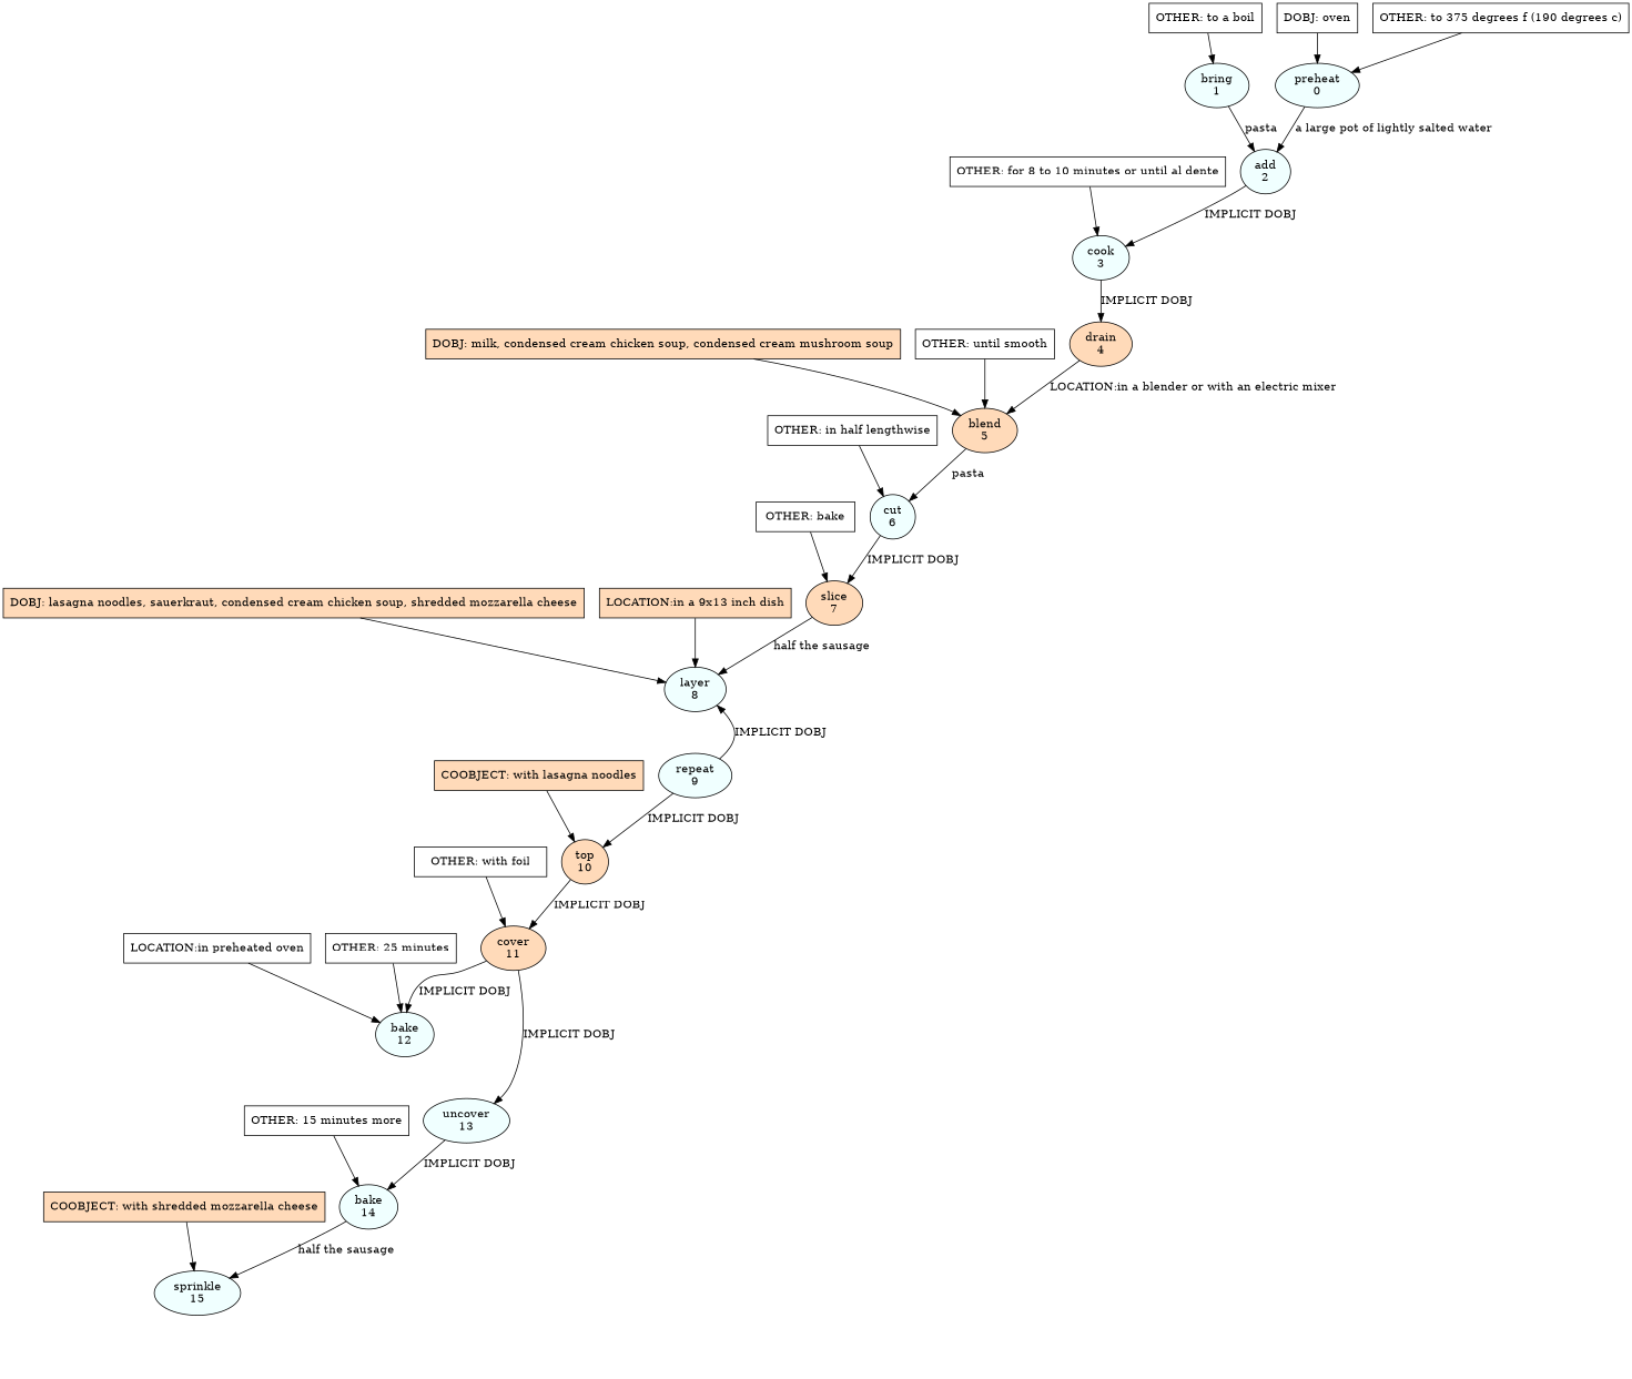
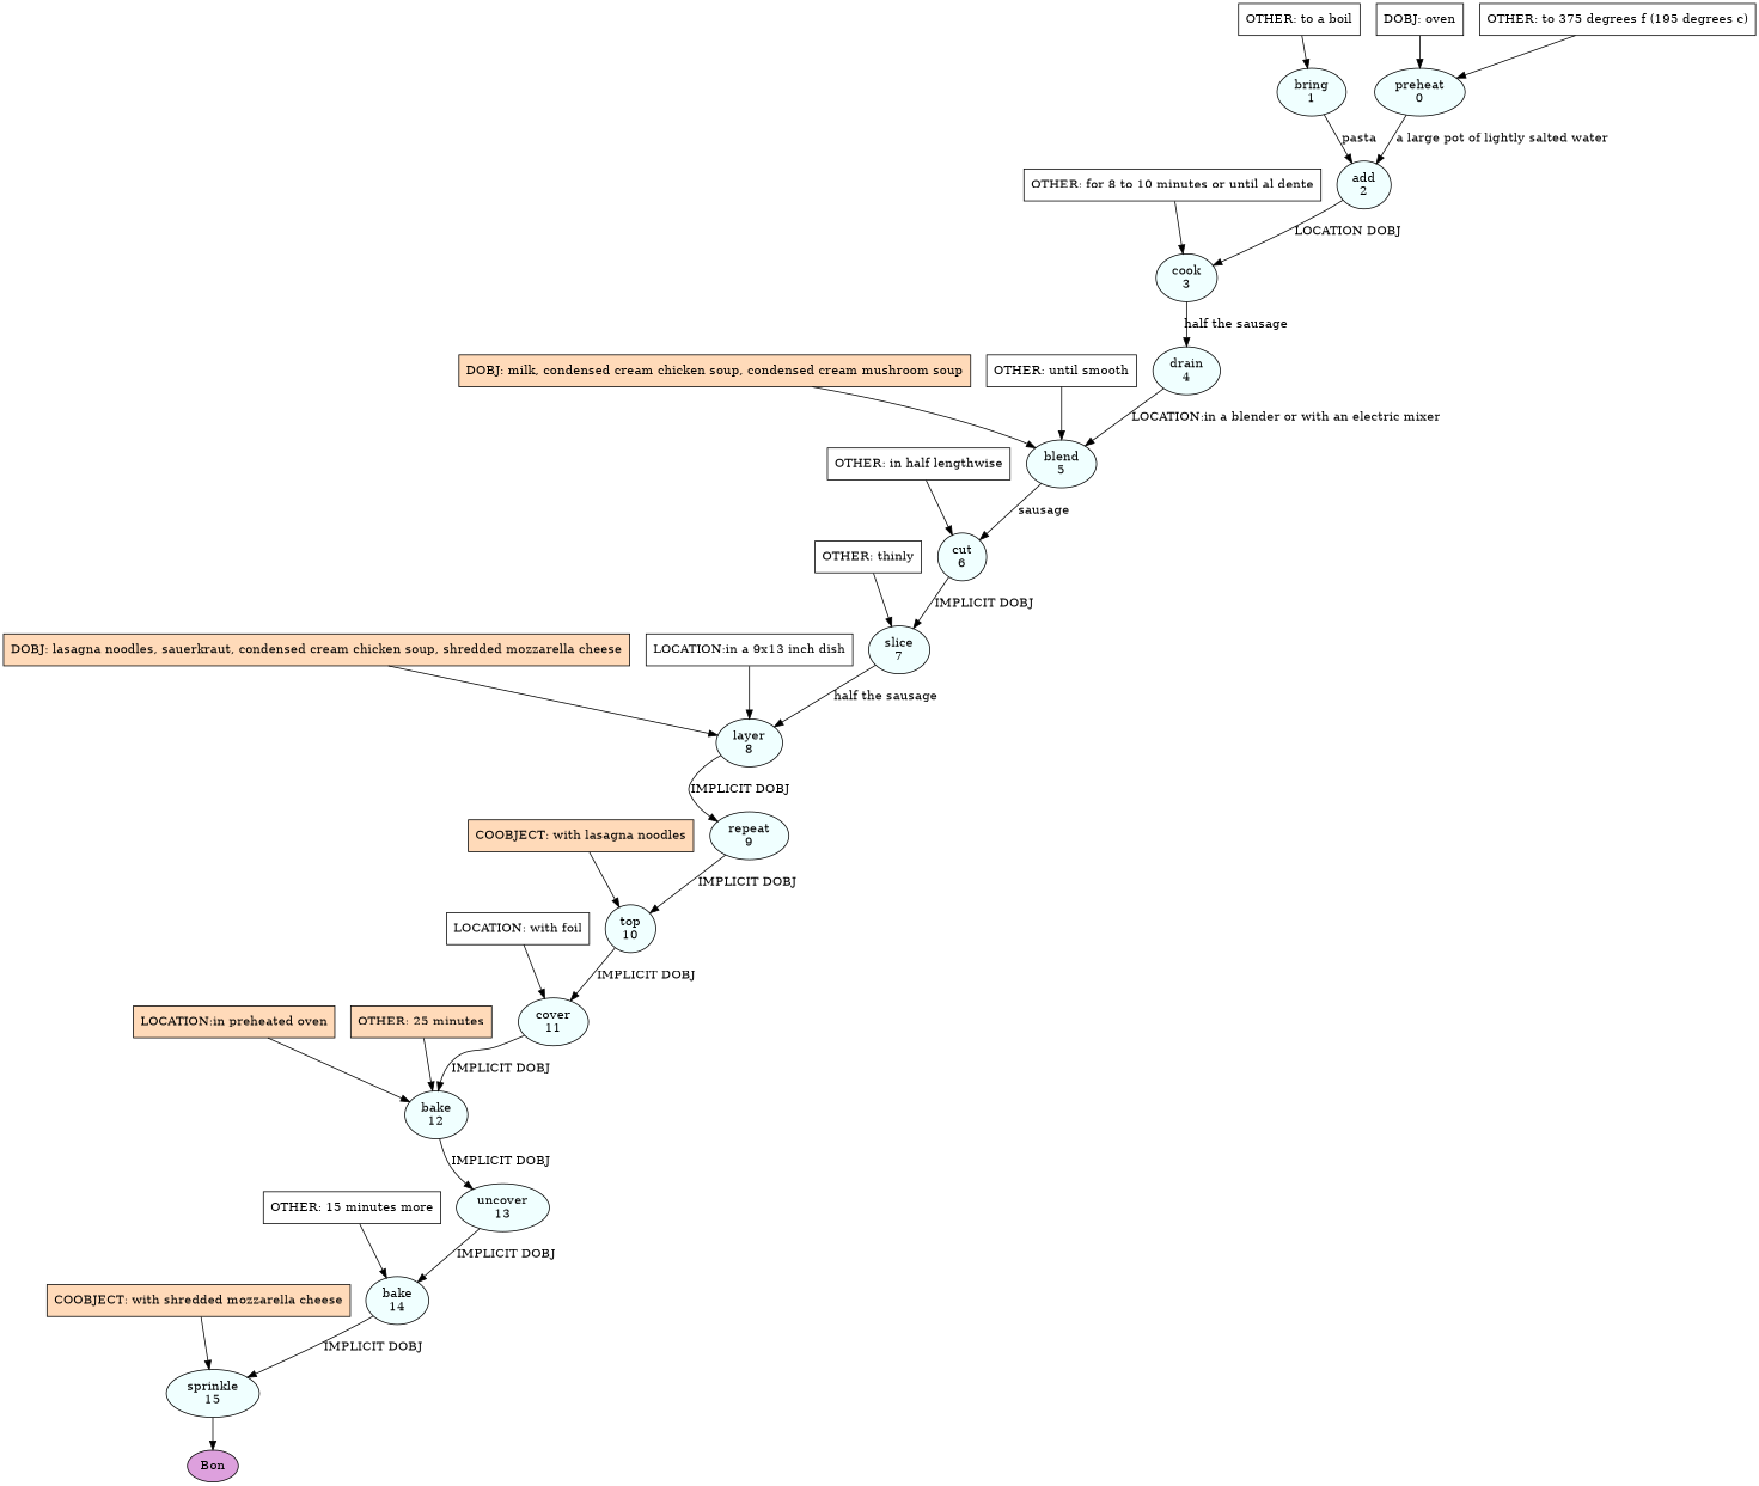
  digraph {
    node [fillcolor=azure shape=oval style=filled]
    n1 [label="preheat\n0"]
    n2 [label="add\n2"]
    n3 [label="bring\n1"]
    n4 [label="cook\n3"]
-   n5 [fillcolor=peachpuff label="drain\n4"]
-   n6 [fillcolor=peachpuff label="blend\n5"]
+   n5 [label="drain\n4"]
+   n6 [label="blend\n5"]
    n7 [label="cut\n6"]
-   n8 [fillcolor=peachpuff label="slice\n7"]
+   n8 [label="slice\n7"]
    n9 [label="layer\n8"]
    n10 [label="repeat\n9"]
-   n11 [fillcolor=peachpuff label="top\n10"]
-   n12 [fillcolor=peachpuff label="cover\n11"]
+   n11 [label="top\n10"]
+   n12 [label="cover\n11"]
    n13 [label="bake\n12"]
    n14 [label="uncover\n13"]
    n15 [label="bake\n14"]
    n16 [label="sprinkle\n15"]
+   n17 [fillcolor=plum label=Bon]
    n18 [fillcolor=white label="DOBJ: oven" shape=box]
-   n19 [fillcolor=white label="OTHER: to 375 degrees f (190 degrees c)" shape=box]
+   n19 [fillcolor=white label="OTHER: to 375 degrees f (195 degrees c)" shape=box]
    n20 [fillcolor=white label="OTHER: to a boil" shape=box]
    n21 [fillcolor=white label="OTHER: for 8 to 10 minutes or until al dente" shape=box]
    n22 [fillcolor=peachpuff label="DOBJ: milk, condensed cream chicken soup, condensed cream mushroom soup" shape=box]
    n23 [fillcolor=white label="OTHER: until smooth" shape=box]
    n24 [fillcolor=white label="OTHER: in half lengthwise" shape=box]
-   n25 [fillcolor=white label="OTHER: bake" shape=box]
+   n25 [fillcolor=white label="OTHER: thinly" shape=box]
    n26 [fillcolor=peachpuff label="DOBJ: lasagna noodles, sauerkraut, condensed cream chicken soup, shredded mozzarella cheese" shape=box]
-   n27 [fillcolor=peachpuff label="LOCATION:in a 9x13 inch dish" shape=box]
+   n27 [fillcolor=white label="LOCATION:in a 9x13 inch dish" shape=box]
    n28 [fillcolor=peachpuff label="COOBJECT: with lasagna noodles" shape=box]
-   n29 [fillcolor=white label="OTHER: with foil" shape=box]
-   n30 [fillcolor=white label="LOCATION:in preheated oven" shape=box]
-   n31 [fillcolor=white label="OTHER: 25 minutes" shape=box]
+   n29 [fillcolor=white label="LOCATION: with foil" shape=box]
+   n30 [fillcolor=peachpuff label="LOCATION:in preheated oven" shape=box]
+   n31 [fillcolor=peachpuff label="OTHER: 25 minutes" shape=box]
    n32 [fillcolor=white label="OTHER: 15 minutes more" shape=box]
    n33 [fillcolor=peachpuff label="COOBJECT: with shredded mozzarella cheese" shape=box]
    n1 -> n2 [label="a large pot of lightly salted water"]
-   n2 -> n4 [label="IMPLICIT DOBJ"]
+   n2 -> n4 [label="LOCATION DOBJ"]
    n3 -> n2 [label=pasta]
-   n4 -> n5 [label="IMPLICIT DOBJ"]
+   n4 -> n5 [label="half the sausage"]
    n5 -> n6 [label="LOCATION:in a blender or with an electric mixer"]
-   n6 -> n7 [label=pasta]
+   n6 -> n7 [label=sausage]
    n7 -> n8 [label="IMPLICIT DOBJ"]
    n8 -> n9 [label="half the sausage"]
-   n10 -> n9 [label="IMPLICIT DOBJ"]
+   n9 -> n10 [label="IMPLICIT DOBJ"]
    n10 -> n11 [label="IMPLICIT DOBJ"]
    n11 -> n12 [label="IMPLICIT DOBJ"]
    n12 -> n13 [label="IMPLICIT DOBJ"]
-   n12 -> n14 [label="IMPLICIT DOBJ"]
+   n13 -> n14 [label="IMPLICIT DOBJ"]
    n14 -> n15 [label="IMPLICIT DOBJ"]
-   n15 -> n16 [label="half the sausage"]
+   n15 -> n16 [label="IMPLICIT DOBJ"]
+   n16 -> n17
    n18 -> n1
    n19 -> n1
    n20 -> n3
    n21 -> n4
    n22 -> n6
    n23 -> n6
    n24 -> n7
    n25 -> n8
    n26 -> n9
    n27 -> n9
    n28 -> n11
    n29 -> n12
    n30 -> n13
    n31 -> n13
    n32 -> n15
    n33 -> n16
  }
